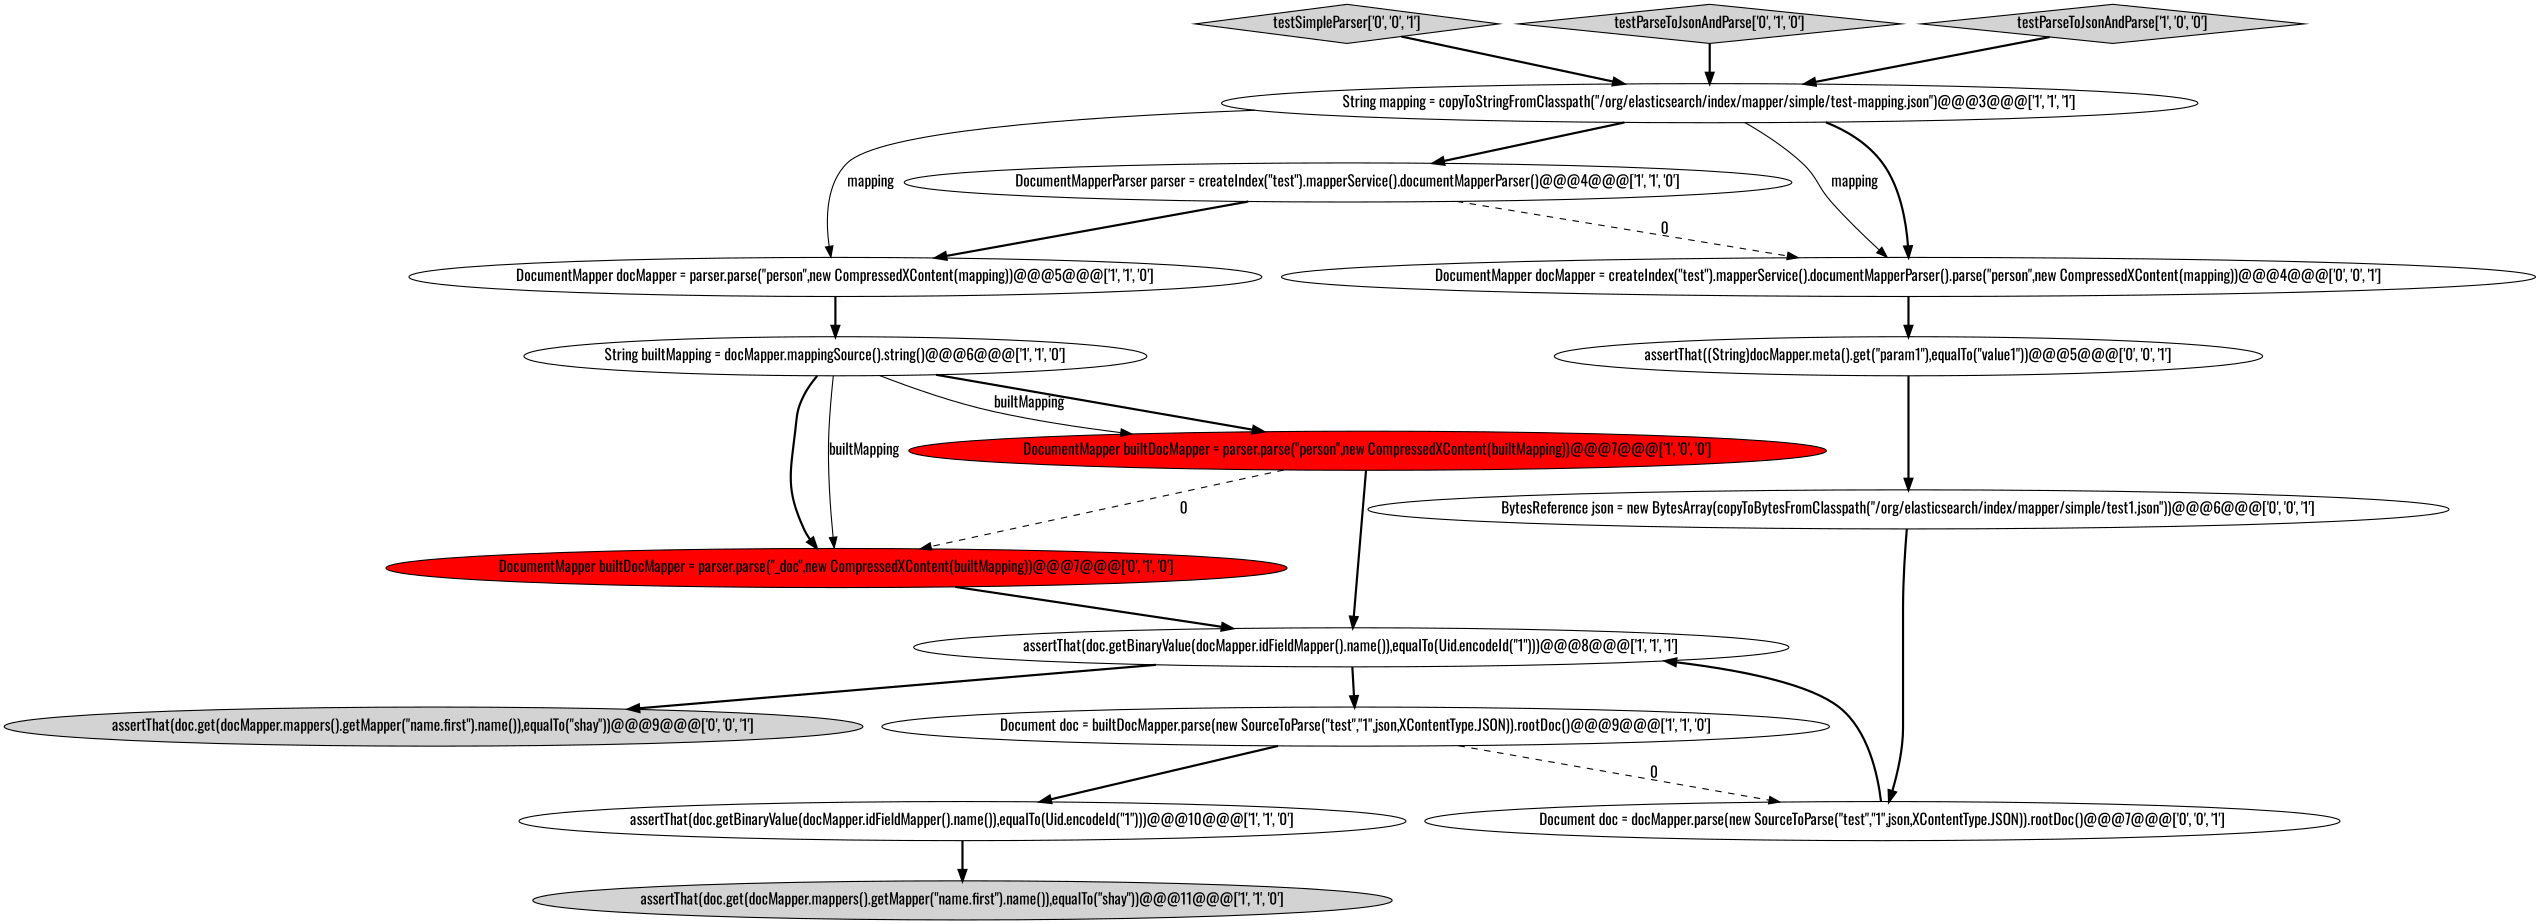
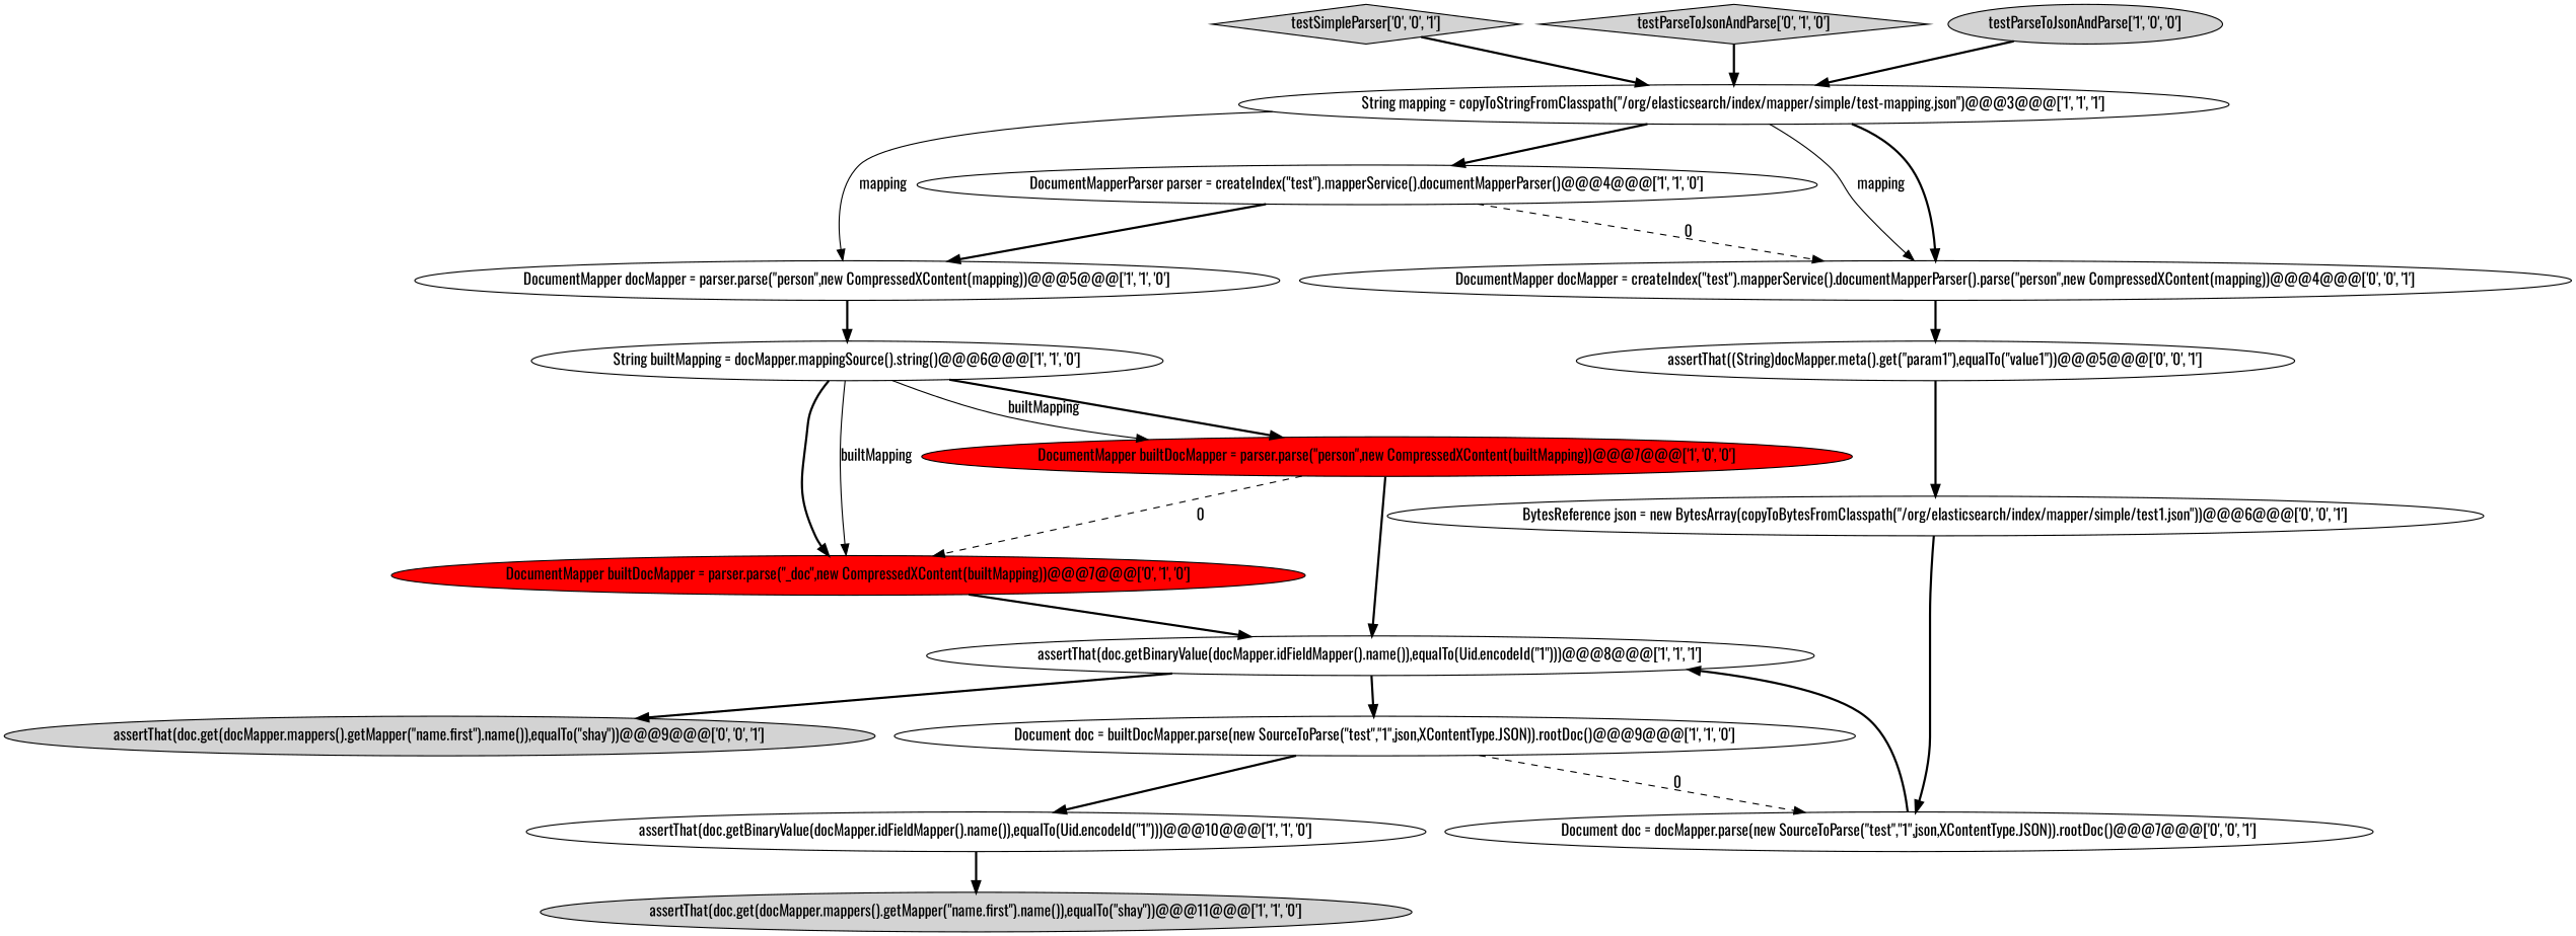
  digraph {
    fontname=Oswald
    node [fillcolor=white shape=ellipse style=filled fontname=Oswald]
    edge [style=bold fontname=Oswald]
    n1 [label="DocumentMapper docMapper = parser.parse(\"person\",new CompressedXContent(mapping))@@@5@@@['1', '1', '0']"]
    n2 [label="String builtMapping = docMapper.mappingSource().string()@@@6@@@['1', '1', '0']"]
    n3 [fillcolor=lightgray label="assertThat(doc.get(docMapper.mappers().getMapper(\"name.first\").name()),equalTo(\"shay\"))@@@9@@@['0', '0', '1']"]
    n4 [label="DocumentMapper docMapper = createIndex(\"test\").mapperService().documentMapperParser().parse(\"person\",new CompressedXContent(mapping))@@@4@@@['0', '0', '1']"]
    n5 [label="assertThat((String)docMapper.meta().get(\"param1\"),equalTo(\"value1\"))@@@5@@@['0', '0', '1']"]
    n6 [label="DocumentMapperParser parser = createIndex(\"test\").mapperService().documentMapperParser()@@@4@@@['1', '1', '0']"]
    n7 [fillcolor=lightgray label="assertThat(doc.get(docMapper.mappers().getMapper(\"name.first\").name()),equalTo(\"shay\"))@@@11@@@['1', '1', '0']"]
    n8 [label="BytesReference json = new BytesArray(copyToBytesFromClasspath(\"/org/elasticsearch/index/mapper/simple/test1.json\"))@@@6@@@['0', '0', '1']"]
    n9 [label="String mapping = copyToStringFromClasspath(\"/org/elasticsearch/index/mapper/simple/test-mapping.json\")@@@3@@@['1', '1', '1']"]
    n10 [label="Document doc = builtDocMapper.parse(new SourceToParse(\"test\",\"1\",json,XContentType.JSON)).rootDoc()@@@9@@@['1', '1', '0']"]
    n11 [label="Document doc = docMapper.parse(new SourceToParse(\"test\",\"1\",json,XContentType.JSON)).rootDoc()@@@7@@@['0', '0', '1']"]
    n12 [label="assertThat(doc.getBinaryValue(docMapper.idFieldMapper().name()),equalTo(Uid.encodeId(\"1\")))@@@10@@@['1', '1', '0']"]
    n13 [label="assertThat(doc.getBinaryValue(docMapper.idFieldMapper().name()),equalTo(Uid.encodeId(\"1\")))@@@8@@@['1', '1', '1']"]
    n14 [fillcolor=lightgray label="testSimpleParser['0', '0', '1']" shape=diamond]
    n15 [fillcolor=lightgray label="testParseToJsonAndParse['0', '1', '0']" shape=diamond]
-   n16 [fillcolor=lightgray label="testParseToJsonAndParse['1', '0', '0']" shape=diamond]
+   n16 [fillcolor=lightgray label="testParseToJsonAndParse['1', '0', '0']"]
    n17 [fillcolor=red label="DocumentMapper builtDocMapper = parser.parse(\"_doc\",new CompressedXContent(builtMapping))@@@7@@@['0', '1', '0']"]
    n18 [fillcolor=red label="DocumentMapper builtDocMapper = parser.parse(\"person\",new CompressedXContent(builtMapping))@@@7@@@['1', '0', '0']"]
    n1 -> n2
    n2 -> n17
    n2 -> n17 [label=builtMapping style=solid]
    n2 -> n18
    n2 -> n18 [label=builtMapping style=solid]
    n4 -> n5
    n5 -> n8
    n6 -> n1
    n6 -> n4 [label=0 style=dashed]
    n8 -> n11
    n9 -> n1 [label=mapping style=solid]
    n9 -> n4
    n9 -> n4 [label=mapping style=solid]
    n9 -> n6
    n10 -> n11 [label=0 style=dashed]
    n10 -> n12
    n11 -> n13
    n12 -> n7
    n13 -> n3
    n13 -> n10
    n14 -> n9
    n15 -> n9
    n16 -> n9
    n17 -> n13
    n18 -> n13
    n18 -> n17 [label=0 style=dashed]
  }
